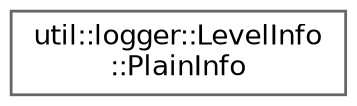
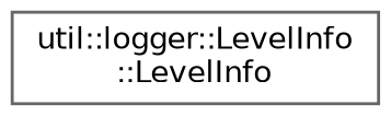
  digraph {
    rankdir=TB
-   n1 [color=grey40 fillcolor=white fontname=Helvetica fontsize=10 height=0.2 label="util::logger::LevelInfo\l::PlainInfo" shape=box style=filled width=0.4]
+   n1 [color=grey40 fillcolor=white fontname=Helvetica fontsize=10 height=0.2 label="util::logger::LevelInfo\l::LevelInfo" shape=box style=filled width=0.4]
  }
